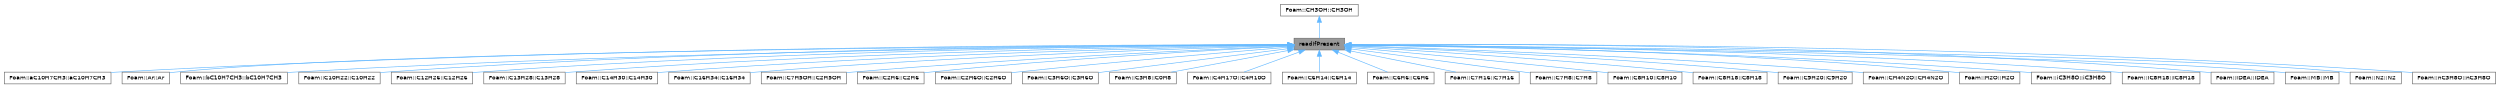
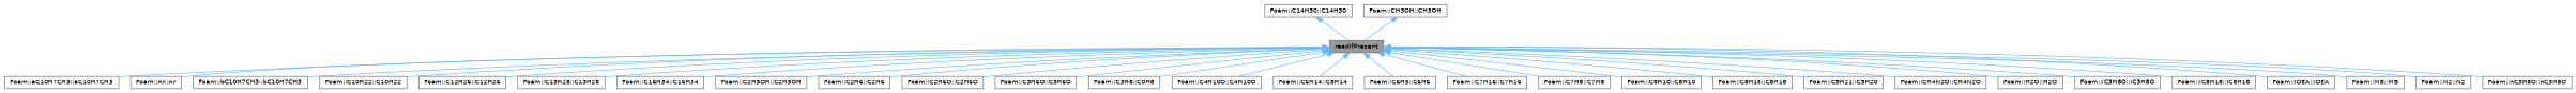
  digraph {
    rankdir=TB
    node [color=grey40 fillcolor=white fontname=Helvetica fontsize=10 shape=box style=filled]
    edge [color=steelblue1 dir=back fontname=Helvetica fontsize=10 labelfontname=Helvetica labelfontsize=10 style=solid]
    n1 [color=gray40 fillcolor=grey60 fontcolor=black height=0.2 label=readIfPresent width=0.4]
    n2 [height=0.2 label="Foam::aC10H7CH3::aC10H7CH3" width=0.4]
    n3 [height=0.2 label="Foam::Ar::Ar" width=0.4]
    n4 [height=0.2 label="Foam::bC10H7CH3::bC10H7CH3" width=0.4]
    n5 [height=0.2 label="Foam::C10H22::C10H22" width=0.4]
    n6 [height=0.2 label="Foam::C12H26::C12H26" width=0.4]
    n7 [height=0.2 label="Foam::C13H28::C13H28" width=0.4]
    n8 [height=0.2 label="Foam::C14H30::C14H30" width=0.4]
    n9 [height=0.2 label="Foam::C16H34::C16H34" width=0.4]
-   n10 [height=0.2 label="Foam::C7H5OH::C2H5OH" width=0.4]
+   n10 [height=0.2 label="Foam::C2H5OH::C2H5OH" width=0.4]
    n11 [height=0.2 label="Foam::C2H6::C2H6" width=0.4]
    n12 [height=0.2 label="Foam::C2H6O::C2H6O" width=0.4]
    n13 [height=0.2 label="Foam::C3H6O::C3H6O" width=0.4]
    n14 [height=0.2 label="Foam::C3H8::C0H8" width=0.4]
-   n15 [height=0.2 label="Foam::C4H17O::C4H10O" width=0.4]
-   n16 [height=0.2 label="Foam::C6H14::C6H14" width=0.4]
-   n17 [height=0.2 label="Foam::C6H6::C6H6" width=0.4]
+   n15 [height=0.2 label="Foam::C4H10O::C4H10O" width=0.4]
+   n16 [height=0.2 label="Foam::C6H14::C8H14" width=0.4]
+   n17 [height=0.2 label="Foam::C6H5::C6H6" width=0.4]
    n18 [height=0.2 label="Foam::C7H16::C7H16" width=0.4]
    n19 [height=0.2 label="Foam::C7H8::C7H8" width=0.4]
    n20 [height=0.2 label="Foam::C8H10::C8H10" width=0.4]
    n21 [height=0.2 label="Foam::C8H18::C8H18" width=0.4]
-   n22 [height=0.2 label="Foam::C9H20::C9H20" width=0.4]
+   n22 [height=0.2 label="Foam::C9H21::C9H20" width=0.4]
    n23 [height=0.2 label="Foam::CH4N2O::CH4N2O" width=0.4]
    n24 [height=0.2 label="Foam::H2O::H2O" width=0.4]
    n25 [height=0.2 label="Foam::iC3H8O::iC3H8O" width=0.4]
    n26 [height=0.2 label="Foam::IC8H18::IC8H18" width=0.4]
    n27 [height=0.2 label="Foam::IDEA::IDEA" width=0.4]
    n28 [height=0.2 label="Foam::MB::MB" width=0.4]
    n29 [height=0.2 label="Foam::N2::N2" width=0.4]
    n30 [height=0.2 label="Foam::nC3H8O::nC3H8O" width=0.4]
    n31 [height=0.2 label="Foam::CH3OH::CH3OH" width=0.4]
    n1 -> n2
    n1 -> n3
    n1 -> n4
    n1 -> n5
    n1 -> n6
    n1 -> n7
-   n1 -> n8
+   n8 -> n1
    n1 -> n9
    n1 -> n10
    n1 -> n11
    n1 -> n12
    n1 -> n13
    n1 -> n14
    n1 -> n15
    n1 -> n16
    n1 -> n17
    n1 -> n18
    n1 -> n19
    n1 -> n20
    n1 -> n21
    n1 -> n22
    n1 -> n23
    n1 -> n24
    n1 -> n25
    n1 -> n26
    n1 -> n27
    n1 -> n28
    n1 -> n29
    n1 -> n30
    n31 -> n1
  }
